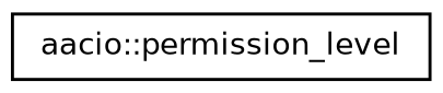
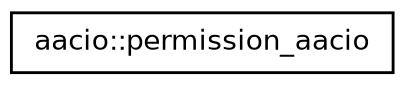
  digraph {
    rankdir=LR
-   n1 [color=black fillcolor=white fontname=Helvetica fontsize=10 height=0.2 label="aacio::permission_level" shape=record style=filled width=0.4]
+   n1 [color=black fillcolor=white fontname=Helvetica fontsize=10 height=0.2 label="aacio::permission_aacio" shape=record style=filled width=0.4]
  }
